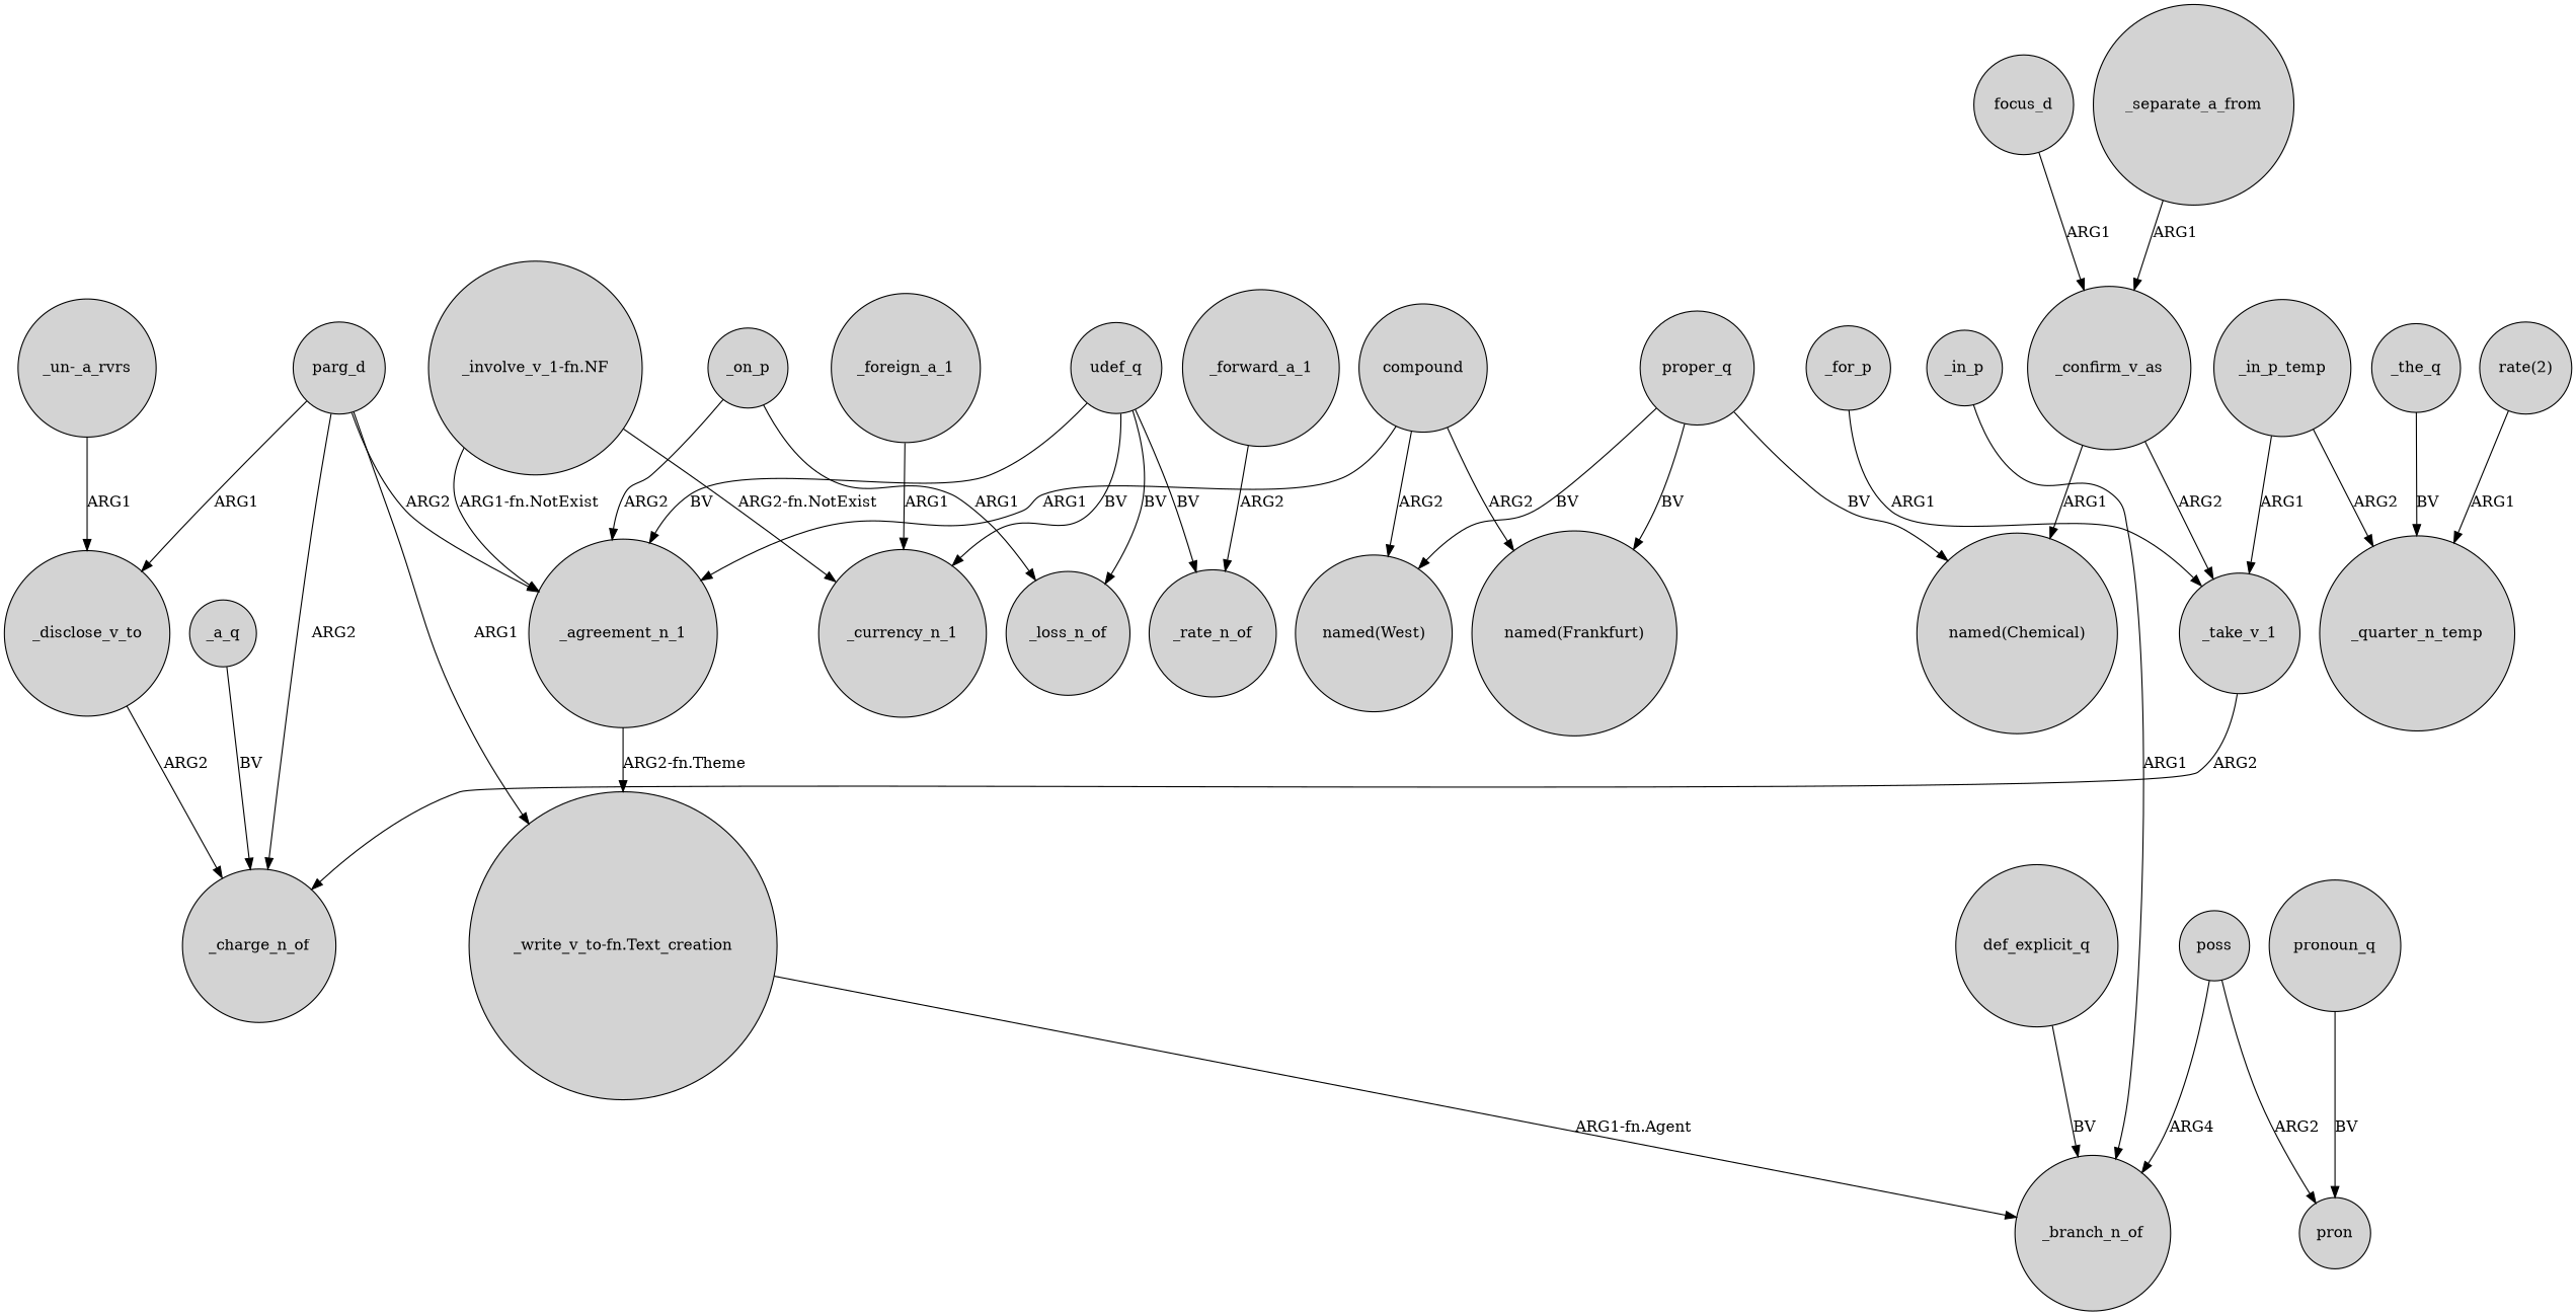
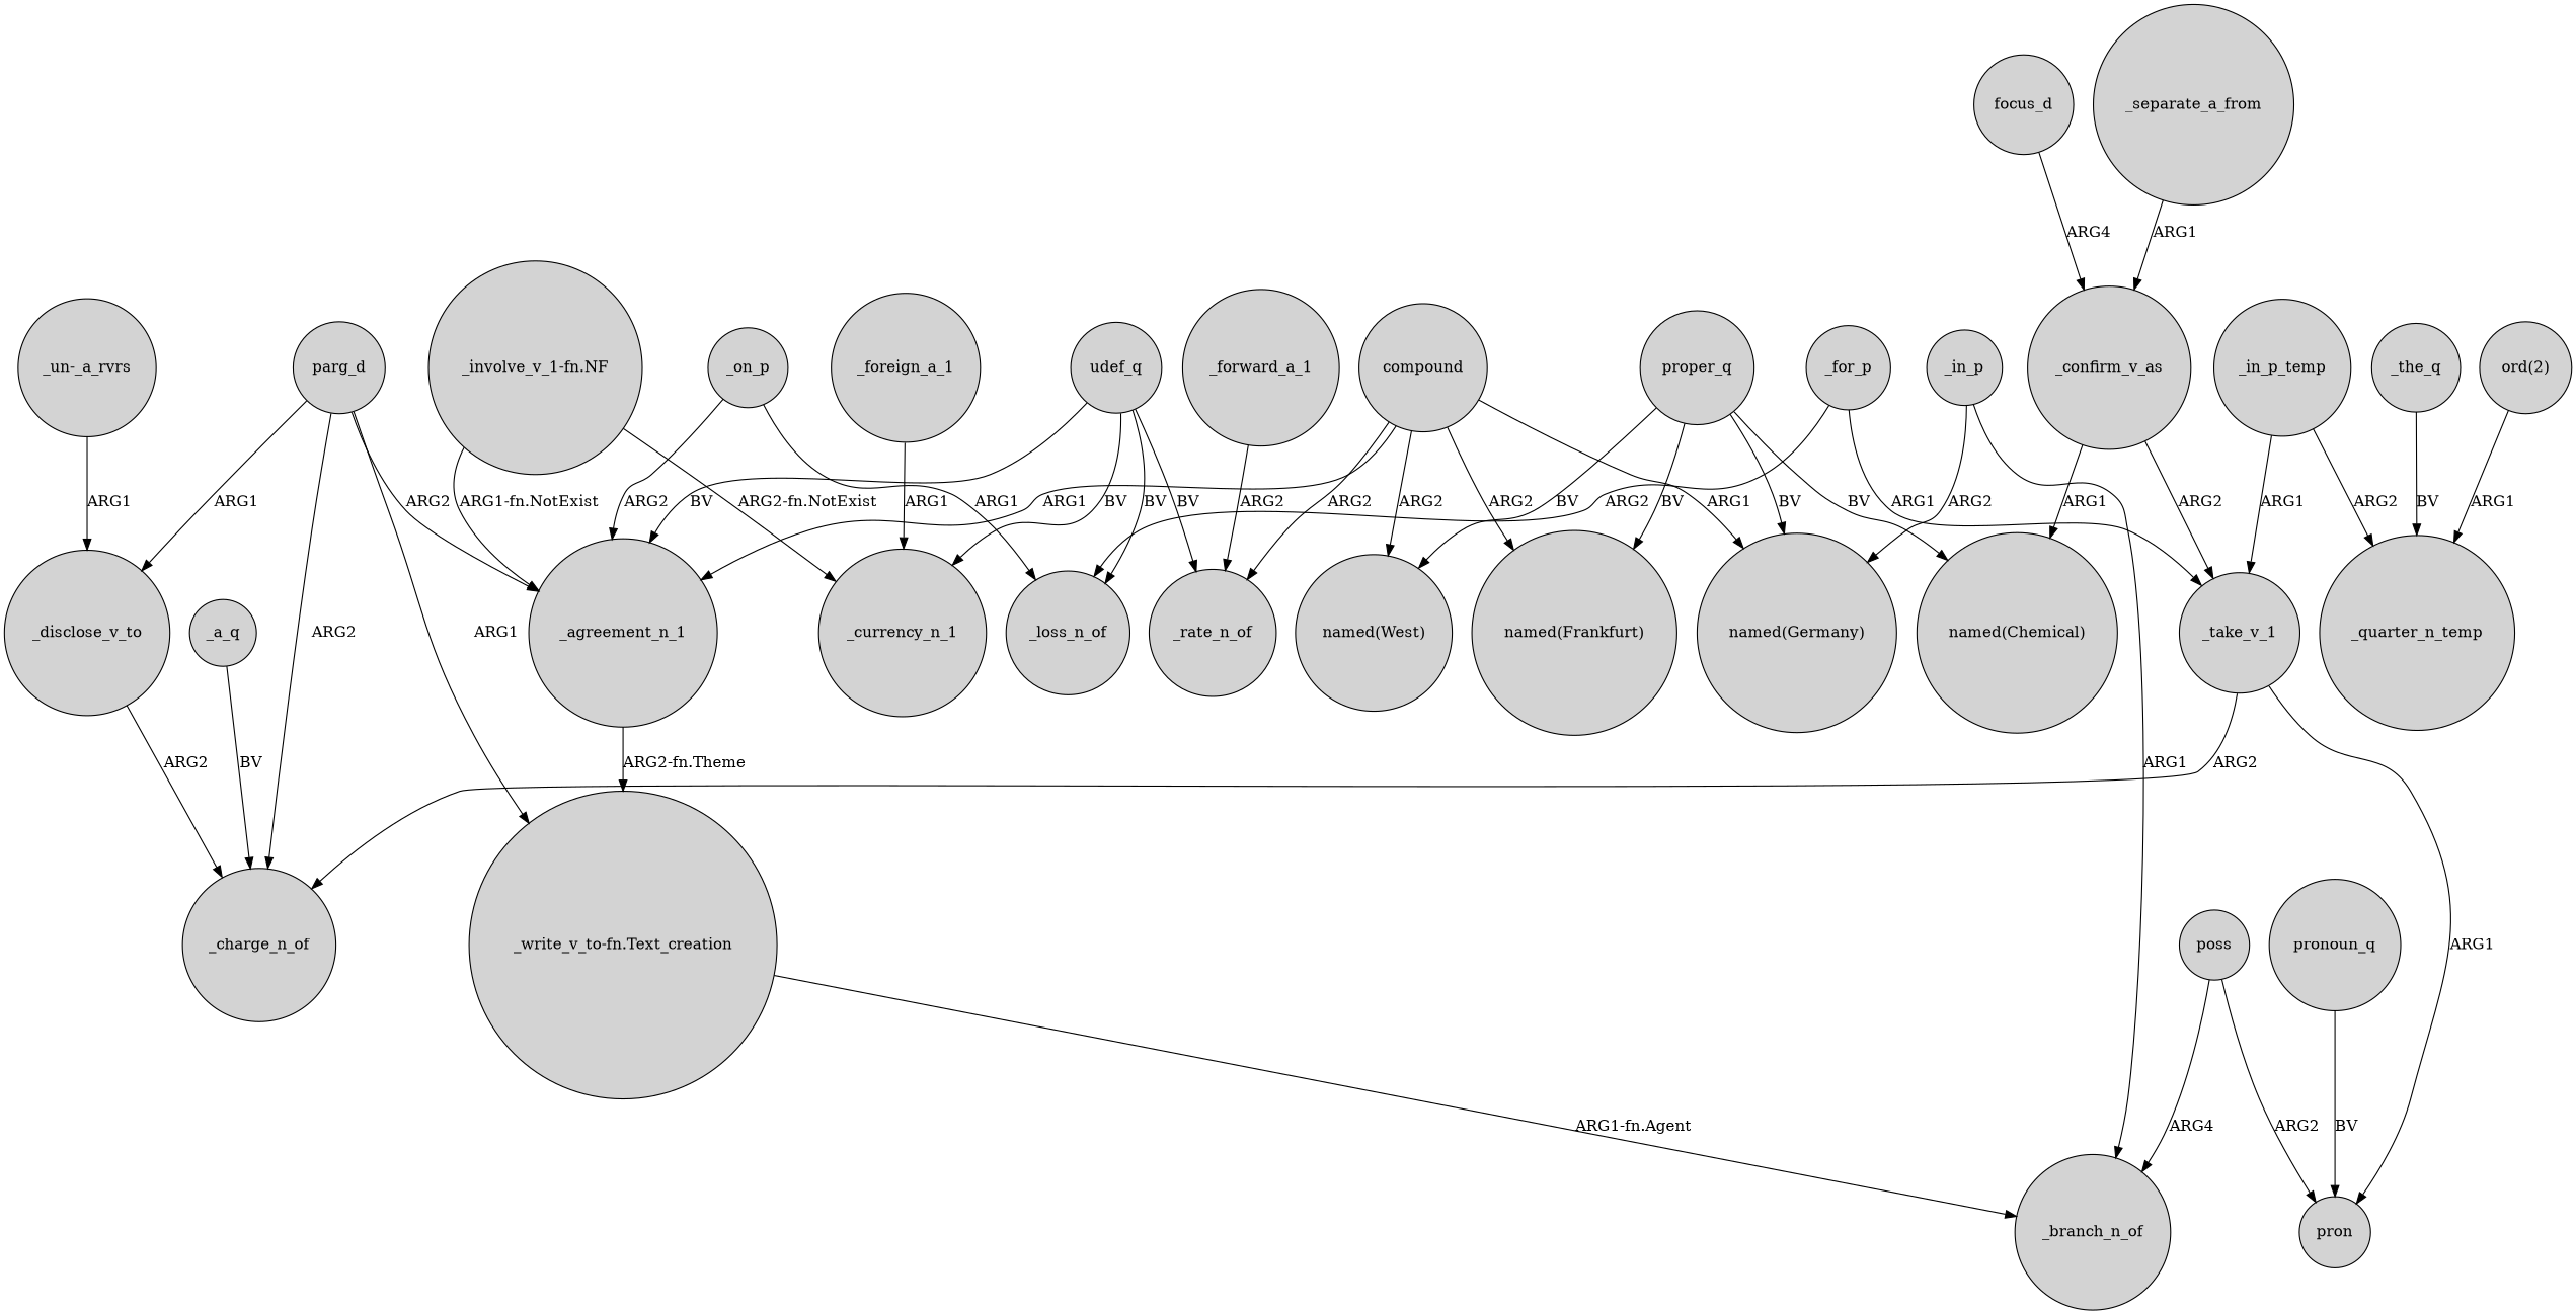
  digraph {
    node [shape=circle style=filled]
    _on_p
    _agreement_n_1
    _loss_n_of
    "_write_v_to-fn.Text_creation"
    compound
    "named(West)"
+   "named(Germany)"
    _rate_n_of
    "named(Frankfurt)"
    _in_p
    _branch_n_of
    proper_q
    "named(Chemical)"
    _for_p
    _take_v_1
    pron
    _charge_n_of
    poss
    focus_d
    _confirm_v_as
    _separate_a_from
    _a_q
    _the_q
    _quarter_n_temp
-   "ord(2)" [label="rate(2)"]
+   "ord(2)"
    _forward_a_1
    udef_q
    _currency_n_1
    _in_p_temp
    "_un-_a_rvrs"
    _disclose_v_to
    parg_d
    pronoun_q
    "_involve_v_1-fn.NF"
    _foreign_a_1
-   def_explicit_q
    _on_p -> _agreement_n_1 [label=ARG2]
    _on_p -> _loss_n_of [label=ARG1]
    _agreement_n_1 -> "_write_v_to-fn.Text_creation" [label="ARG2-fn.Theme"]
    "_write_v_to-fn.Text_creation" -> _branch_n_of [label="ARG1-fn.Agent"]
    compound -> _agreement_n_1 [label=ARG1]
    compound -> "named(West)" [label=ARG2]
+   compound -> "named(Germany)" [label=ARG1]
+   compound -> _rate_n_of [label=ARG2]
    compound -> "named(Frankfurt)" [label=ARG2]
+   _in_p -> "named(Germany)" [label=ARG2]
    _in_p -> _branch_n_of [label=ARG1]
    proper_q -> "named(West)" [label=BV]
+   proper_q -> "named(Germany)" [label=BV]
    proper_q -> "named(Frankfurt)" [label=BV]
    proper_q -> "named(Chemical)" [label=BV]
+   _for_p -> _loss_n_of [label=ARG2]
    _for_p -> _take_v_1 [label=ARG1]
+   _take_v_1 -> pron [label=ARG1]
    _take_v_1 -> _charge_n_of [label=ARG2]
    poss -> _branch_n_of [label=ARG4]
    poss -> pron [label=ARG2]
-   focus_d -> _confirm_v_as [label=ARG1]
+   focus_d -> _confirm_v_as [label=ARG4]
    _confirm_v_as -> "named(Chemical)" [label=ARG1]
    _confirm_v_as -> _take_v_1 [label=ARG2]
    _separate_a_from -> _confirm_v_as [label=ARG1]
    _a_q -> _charge_n_of [label=BV]
    _the_q -> _quarter_n_temp [label=BV]
    "ord(2)" -> _quarter_n_temp [label=ARG1]
    _forward_a_1 -> _rate_n_of [label=ARG2]
    udef_q -> _agreement_n_1 [label=BV]
    udef_q -> _loss_n_of [label=BV]
    udef_q -> _rate_n_of [label=BV]
    udef_q -> _currency_n_1 [label=BV]
    _in_p_temp -> _take_v_1 [label=ARG1]
    _in_p_temp -> _quarter_n_temp [label=ARG2]
    "_un-_a_rvrs" -> _disclose_v_to [label=ARG1]
    _disclose_v_to -> _charge_n_of [label=ARG2]
    parg_d -> _agreement_n_1 [label=ARG2]
    parg_d -> "_write_v_to-fn.Text_creation" [label=ARG1]
    parg_d -> _charge_n_of [label=ARG2]
    parg_d -> _disclose_v_to [label=ARG1]
    pronoun_q -> pron [label=BV]
    "_involve_v_1-fn.NF" -> _agreement_n_1 [label="ARG1-fn.NotExist"]
    "_involve_v_1-fn.NF" -> _currency_n_1 [label="ARG2-fn.NotExist"]
    _foreign_a_1 -> _currency_n_1 [label=ARG1]
-   def_explicit_q -> _branch_n_of [label=BV]
  }
